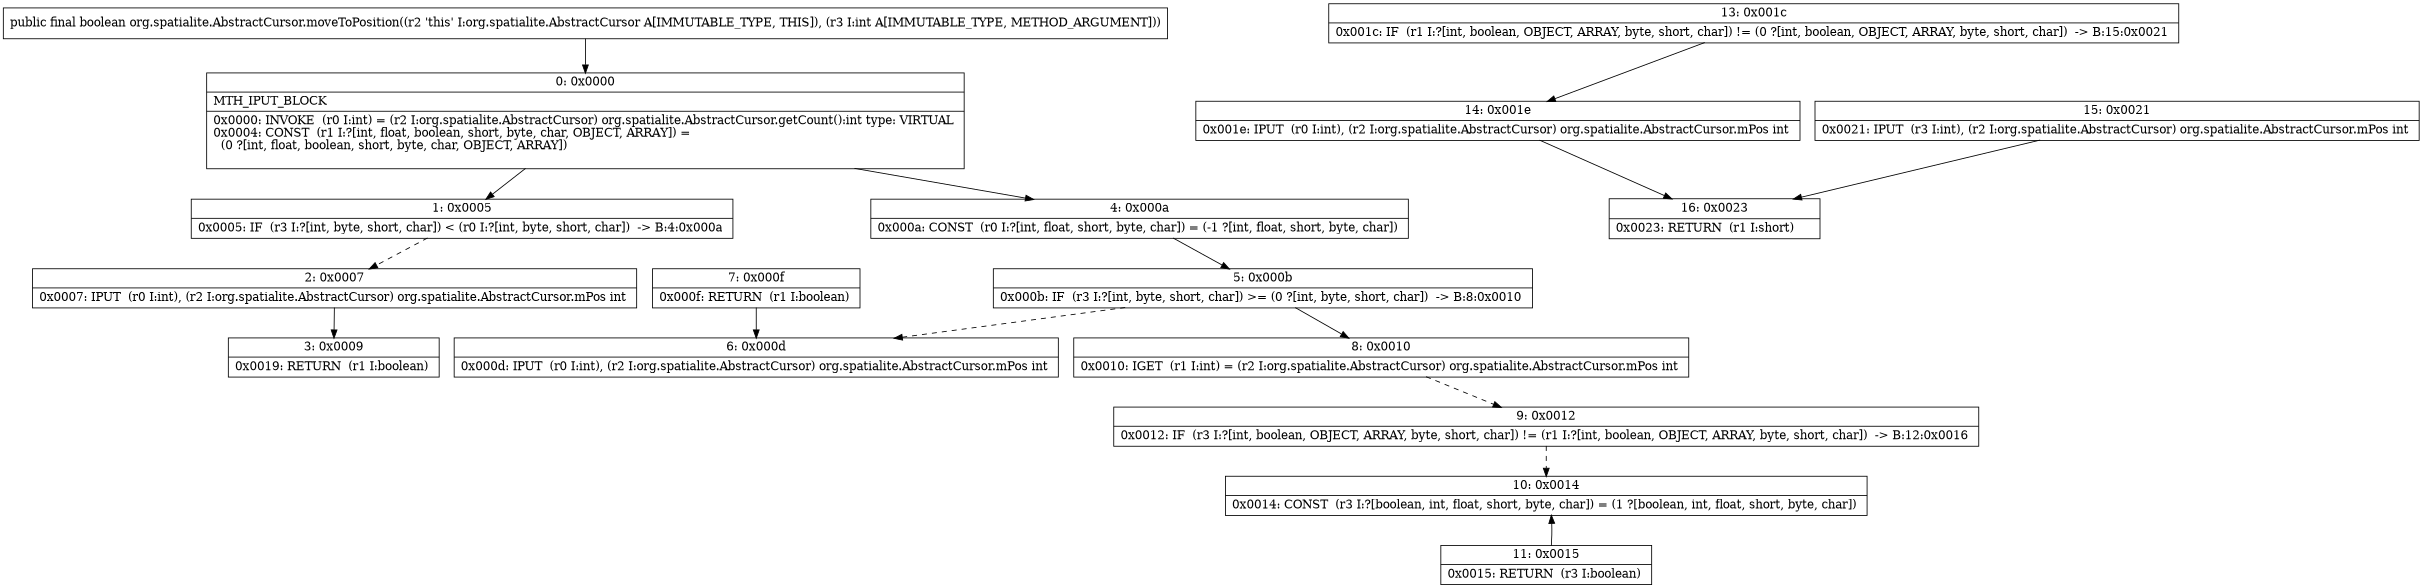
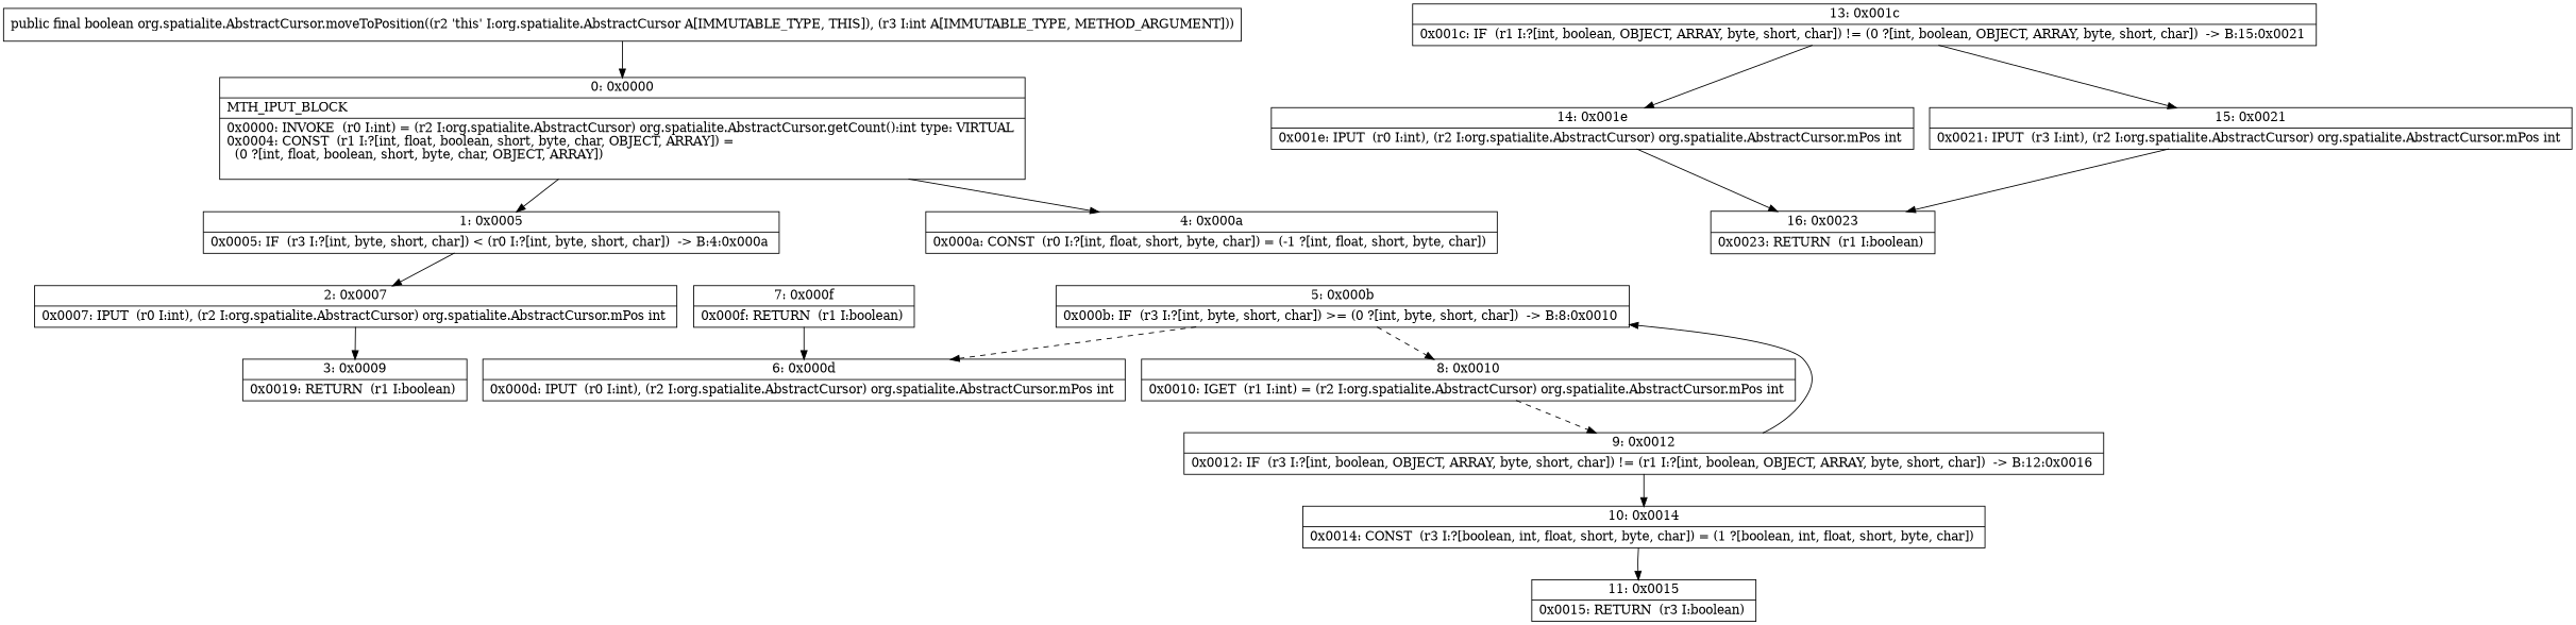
  digraph {
    node [shape=record]
    n1 [label="{0\:\ 0x0000|MTH_IPUT_BLOCK\l|0x0000: INVOKE  (r0 I:int) = (r2 I:org.spatialite.AbstractCursor) org.spatialite.AbstractCursor.getCount():int type: VIRTUAL \l0x0004: CONST  (r1 I:?[int, float, boolean, short, byte, char, OBJECT, ARRAY]) = \l  (0 ?[int, float, boolean, short, byte, char, OBJECT, ARRAY])\l \l}"]
    n2 [label="{1\:\ 0x0005|0x0005: IF  (r3 I:?[int, byte, short, char]) \< (r0 I:?[int, byte, short, char])  \-\> B:4:0x000a \l}"]
    n3 [label="{4\:\ 0x000a|0x000a: CONST  (r0 I:?[int, float, short, byte, char]) = (\-1 ?[int, float, short, byte, char]) \l}"]
    n4 [label="{2\:\ 0x0007|0x0007: IPUT  (r0 I:int), (r2 I:org.spatialite.AbstractCursor) org.spatialite.AbstractCursor.mPos int \l}"]
    n5 [label="{3\:\ 0x0009|0x0019: RETURN  (r1 I:boolean) \l}"]
    n6 [label="{5\:\ 0x000b|0x000b: IF  (r3 I:?[int, byte, short, char]) \>= (0 ?[int, byte, short, char])  \-\> B:8:0x0010 \l}"]
    n7 [label="{6\:\ 0x000d|0x000d: IPUT  (r0 I:int), (r2 I:org.spatialite.AbstractCursor) org.spatialite.AbstractCursor.mPos int \l}"]
    n8 [label="{8\:\ 0x0010|0x0010: IGET  (r1 I:int) = (r2 I:org.spatialite.AbstractCursor) org.spatialite.AbstractCursor.mPos int \l}"]
    n9 [label="{9\:\ 0x0012|0x0012: IF  (r3 I:?[int, boolean, OBJECT, ARRAY, byte, short, char]) != (r1 I:?[int, boolean, OBJECT, ARRAY, byte, short, char])  \-\> B:12:0x0016 \l}"]
    n10 [label="{7\:\ 0x000f|0x000f: RETURN  (r1 I:boolean) \l}"]
    n11 [label="{10\:\ 0x0014|0x0014: CONST  (r3 I:?[boolean, int, float, short, byte, char]) = (1 ?[boolean, int, float, short, byte, char]) \l}"]
    n12 [label="{11\:\ 0x0015|0x0015: RETURN  (r3 I:boolean) \l}"]
    n13 [label="{13\:\ 0x001c|0x001c: IF  (r1 I:?[int, boolean, OBJECT, ARRAY, byte, short, char]) != (0 ?[int, boolean, OBJECT, ARRAY, byte, short, char])  \-\> B:15:0x0021 \l}"]
    n14 [label="{14\:\ 0x001e|0x001e: IPUT  (r0 I:int), (r2 I:org.spatialite.AbstractCursor) org.spatialite.AbstractCursor.mPos int \l}"]
    n15 [label="{15\:\ 0x0021|0x0021: IPUT  (r3 I:int), (r2 I:org.spatialite.AbstractCursor) org.spatialite.AbstractCursor.mPos int \l}"]
-   n16 [label="{16\:\ 0x0023|0x0023: RETURN  (r1 I:short) \l}"]
+   n16 [label="{16\:\ 0x0023|0x0023: RETURN  (r1 I:boolean) \l}"]
    n17 [label="{public final boolean org.spatialite.AbstractCursor.moveToPosition((r2 'this' I:org.spatialite.AbstractCursor A[IMMUTABLE_TYPE, THIS]), (r3 I:int A[IMMUTABLE_TYPE, METHOD_ARGUMENT])) }"]
    n1 -> n2
    n1 -> n3
-   n2 -> n4 [style=dashed]
-   n3 -> n6
+   n2 -> n4 [style=solid]
+   n9 -> n6
    n4 -> n5
    n6 -> n7 [style=dashed]
-   n6 -> n8
+   n6 -> n8 [style=dashed]
    n8 -> n9 [style=dashed]
-   n9 -> n11 [style=dashed]
+   n9 -> n11 [style=solid]
    n10 -> n7
-   n12 -> n11
+   n11 -> n12
    n13 -> n14 [style=solid]
+   n13 -> n15
    n14 -> n16
    n15 -> n16
    n17 -> n1
  }
